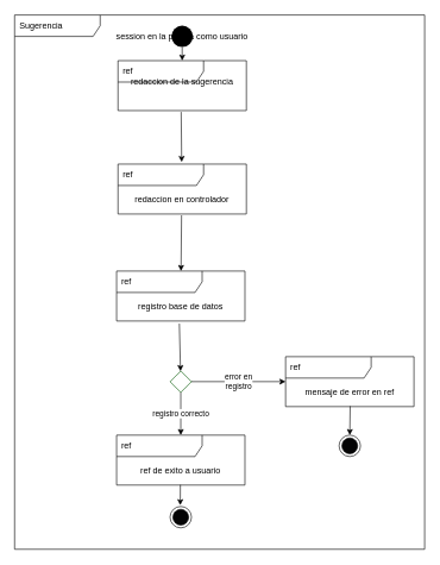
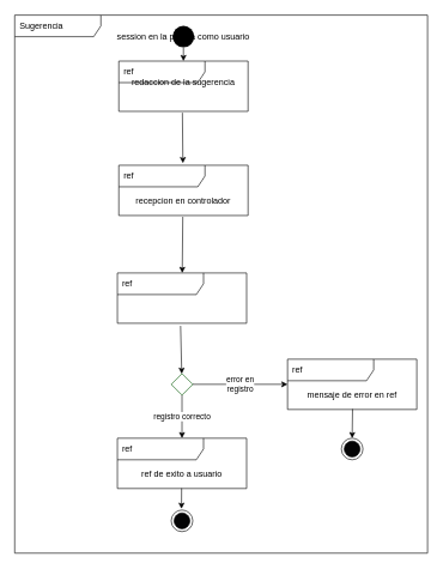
  <mxCell id="0" />
  <mxCell id="1" parent="0" />
  <mxCell id="2" value="Sugerencia" style="shape=umlFrame;whiteSpace=wrap;html=1;width=120;height=30;boundedLbl=1;verticalAlign=middle;align=left;spacingLeft=5;fillColor=default;" parent="1" vertex="1"><mxGeometry x="20" y="20" width="575" height="749" as="geometry" /></mxCell>
  <mxCell id="3" style="edgeStyle=none;html=1;exitX=0.5;exitY=1;exitDx=0;exitDy=0;" parent="1" source="4" target="7" edge="1"><mxGeometry relative="1" as="geometry"><mxPoint x="255" y="99" as="targetPoint" /></mxGeometry></mxCell>
  <mxCell id="4" value="session en la pagina como usuario" style="ellipse;strokeColor=none;fillColor=#000000;" parent="1" vertex="1"><mxGeometry x="240" y="35" width="30" height="30" as="geometry" /></mxCell>
  <mxCell id="5" value="ref" style="shape=umlFrame;whiteSpace=wrap;html=1;width=120;height=30;boundedLbl=1;verticalAlign=middle;align=left;spacingLeft=5;" parent="1" vertex="1"><mxGeometry x="165" y="229" width="180" height="70" as="geometry" /></mxCell>
- <mxCell id="6" value="redaccion en controlador" style="text;html=1;strokeColor=none;fillColor=none;align=center;verticalAlign=middle;whiteSpace=wrap;rounded=0;" parent="1" vertex="1"><mxGeometry x="175" y="264" width="160" height="30" as="geometry" /></mxCell>
+ <mxCell id="6" value="recepcion en controlador" style="text;html=1;strokeColor=none;fillColor=none;align=center;verticalAlign=middle;whiteSpace=wrap;rounded=0;" parent="1" vertex="1"><mxGeometry x="175" y="264" width="160" height="30" as="geometry" /></mxCell>
  <mxCell id="7" value="ref" style="shape=umlFrame;whiteSpace=wrap;html=1;width=120;height=30;boundedLbl=1;verticalAlign=middle;align=left;spacingLeft=5;" parent="1" vertex="1"><mxGeometry x="165" y="84" width="180" height="70" as="geometry" /></mxCell>
  <mxCell id="8" value="redaccion de la sugerencia" style="text;html=1;strokeColor=none;fillColor=none;align=center;verticalAlign=middle;whiteSpace=wrap;rounded=0;" parent="1" vertex="1"><mxGeometry x="175" y="99" width="160" height="30" as="geometry" /></mxCell>
  <mxCell id="9" value="" style="endArrow=classic;html=1;exitX=0.492;exitY=1.027;exitDx=0;exitDy=0;exitPerimeter=0;entryX=0.496;entryY=-0.041;entryDx=0;entryDy=0;entryPerimeter=0;" parent="1" source="7" target="5" edge="1"><mxGeometry width="50" height="50" relative="1" as="geometry"><mxPoint x="325" y="174" as="sourcePoint" /><mxPoint x="254.689" y="209.311" as="targetPoint" /></mxGeometry></mxCell>
  <mxCell id="10" value="" style="endArrow=classic;html=1;exitX=0.495;exitY=1.026;exitDx=0;exitDy=0;exitPerimeter=0;" parent="1" source="5" target="11" edge="1"><mxGeometry width="50" height="50" relative="1" as="geometry"><mxPoint x="185" y="419" as="sourcePoint" /><mxPoint x="255" y="419" as="targetPoint" /></mxGeometry></mxCell>
  <mxCell id="11" value="ref" style="shape=umlFrame;whiteSpace=wrap;html=1;width=120;height=30;boundedLbl=1;verticalAlign=middle;align=left;spacingLeft=5;" parent="1" vertex="1"><mxGeometry x="163" y="379" width="180" height="70" as="geometry" /></mxCell>
- <mxCell id="12" value="registro base de datos" style="text;html=1;strokeColor=none;fillColor=none;align=center;verticalAlign=middle;whiteSpace=wrap;rounded=0;" parent="1" vertex="1"><mxGeometry x="173" y="414" width="160" height="30" as="geometry" /></mxCell>
  <mxCell id="13" value="" style="endArrow=classic;html=1;exitX=0.489;exitY=1.052;exitDx=0;exitDy=0;exitPerimeter=0;" parent="1" source="11" target="17" edge="1"><mxGeometry width="50" height="50" relative="1" as="geometry"><mxPoint x="345" y="489" as="sourcePoint" /><mxPoint x="253" y="650" as="targetPoint" /></mxGeometry></mxCell>
  <mxCell id="14" value="ref" style="shape=umlFrame;whiteSpace=wrap;html=1;width=120;height=30;boundedLbl=1;verticalAlign=middle;align=left;spacingLeft=5;" parent="1" vertex="1"><mxGeometry x="400" y="499" width="180" height="70" as="geometry" /></mxCell>
  <mxCell id="15" value="mensaje de error en ref" style="text;html=1;strokeColor=none;fillColor=none;align=center;verticalAlign=middle;whiteSpace=wrap;rounded=0;" parent="1" vertex="1"><mxGeometry x="410" y="534" width="160" height="30" as="geometry" /></mxCell>
  <mxCell id="16" value="registro correcto" style="edgeStyle=none;html=1;exitX=0.5;exitY=1;exitDx=0;exitDy=0;" parent="1" source="17" target="19" edge="1"><mxGeometry relative="1" as="geometry" /></mxCell>
  <mxCell id="17" value="" style="rhombus;strokeColor=#005700;fillColor=none;fontColor=#ffffff;" parent="1" vertex="1"><mxGeometry x="238" y="519" width="30" height="30" as="geometry" /></mxCell>
  <mxCell id="18" value="error en&lt;br&gt;registro" style="endArrow=classic;html=1;exitX=1;exitY=0.5;exitDx=0;exitDy=0;" parent="1" source="17" target="14" edge="1"><mxGeometry width="50" height="50" relative="1" as="geometry"><mxPoint x="183" y="689" as="sourcePoint" /><mxPoint x="233" y="639" as="targetPoint" /></mxGeometry></mxCell>
  <mxCell id="19" value="ref" style="shape=umlFrame;whiteSpace=wrap;html=1;width=120;height=30;boundedLbl=1;verticalAlign=middle;align=left;spacingLeft=5;" parent="1" vertex="1"><mxGeometry x="163" y="609" width="180" height="70" as="geometry" /></mxCell>
  <mxCell id="20" value="ref de exito a usuario" style="text;html=1;strokeColor=none;fillColor=none;align=center;verticalAlign=middle;whiteSpace=wrap;rounded=0;" parent="1" vertex="1"><mxGeometry x="173" y="644" width="160" height="30" as="geometry" /></mxCell>
  <mxCell id="21" value="" style="ellipse;html=1;shape=endState;strokeColor=#000000;fillColor=#040405;" parent="1" vertex="1"><mxGeometry x="475" y="609" width="30" height="30" as="geometry" /></mxCell>
  <mxCell id="22" value="" style="endArrow=classic;html=1;entryX=0.5;entryY=0;entryDx=0;entryDy=0;exitX=0.503;exitY=0.991;exitDx=0;exitDy=0;exitPerimeter=0;" parent="1" source="14" target="21" edge="1"><mxGeometry width="50" height="50" relative="1" as="geometry"><mxPoint x="460" y="639" as="sourcePoint" /><mxPoint x="510" y="589" as="targetPoint" /></mxGeometry></mxCell>
  <mxCell id="23" value="" style="ellipse;html=1;shape=endState;strokeColor=#000000;fillColor=#040405;" parent="1" vertex="1"><mxGeometry x="238" y="709" width="30" height="30" as="geometry" /></mxCell>
  <mxCell id="24" value="" style="endArrow=classic;html=1;entryX=0.475;entryY=-0.057;entryDx=0;entryDy=0;entryPerimeter=0;exitX=0.497;exitY=0.995;exitDx=0;exitDy=0;exitPerimeter=0;" parent="1" source="19" target="23" edge="1"><mxGeometry width="50" height="50" relative="1" as="geometry"><mxPoint x="255" y="719" as="sourcePoint" /><mxPoint x="305" y="669" as="targetPoint" /></mxGeometry></mxCell>
